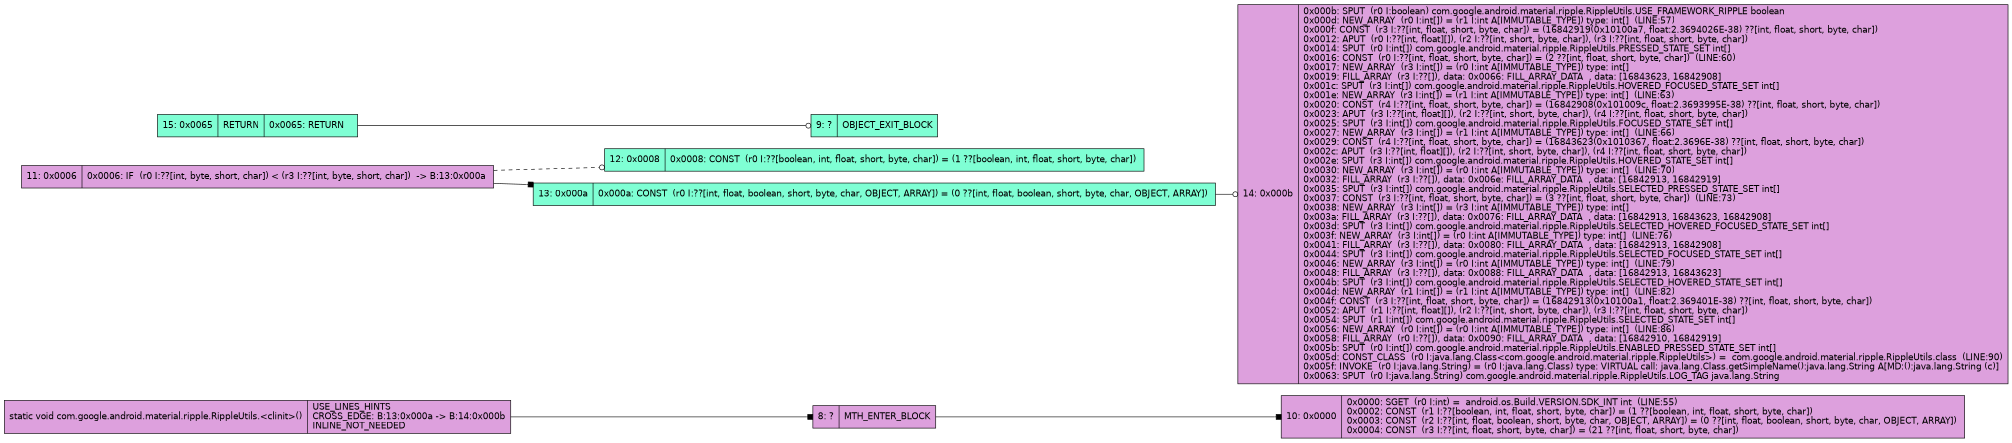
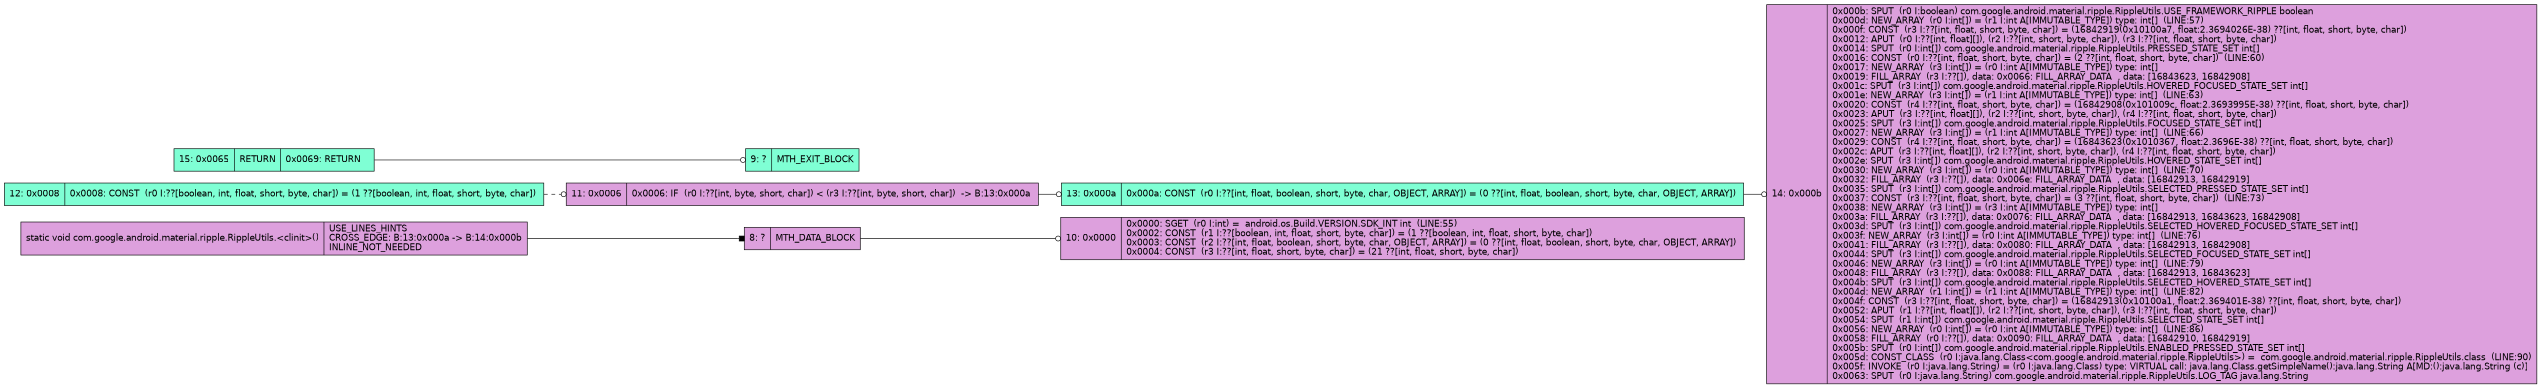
  digraph {
    fontname="DejaVu Sans"
    rankdir=LR
    node [fillcolor=plum fontname="DejaVu Sans" shape=record style=filled]
    edge [arrowhead=odot fontname="DejaVu Sans"]
-   n1 [label="{8\:\ ?|MTH_ENTER_BLOCK\l}"]
+   n1 [label="{8\:\ ?|MTH_DATA_BLOCK\l}"]
    n2 [label="{10\:\ 0x0000|0x0000: SGET  (r0 I:int) =  android.os.Build.VERSION.SDK_INT int  (LINE:55)\l0x0002: CONST  (r1 I:??[boolean, int, float, short, byte, char]) = (1 ??[boolean, int, float, short, byte, char]) \l0x0003: CONST  (r2 I:??[int, float, boolean, short, byte, char, OBJECT, ARRAY]) = (0 ??[int, float, boolean, short, byte, char, OBJECT, ARRAY]) \l0x0004: CONST  (r3 I:??[int, float, short, byte, char]) = (21 ??[int, float, short, byte, char]) \l}"]
    n3 [label="{11\:\ 0x0006|0x0006: IF  (r0 I:??[int, byte, short, char]) \< (r3 I:??[int, byte, short, char])  \-\> B:13:0x000a \l}"]
    n4 [fillcolor=aquamarine label="{12\:\ 0x0008|0x0008: CONST  (r0 I:??[boolean, int, float, short, byte, char]) = (1 ??[boolean, int, float, short, byte, char]) \l}"]
    n5 [fillcolor=aquamarine label="{13\:\ 0x000a|0x000a: CONST  (r0 I:??[int, float, boolean, short, byte, char, OBJECT, ARRAY]) = (0 ??[int, float, boolean, short, byte, char, OBJECT, ARRAY]) \l}"]
    n6 [label="{14\:\ 0x000b|0x000b: SPUT  (r0 I:boolean) com.google.android.material.ripple.RippleUtils.USE_FRAMEWORK_RIPPLE boolean \l0x000d: NEW_ARRAY  (r0 I:int[]) = (r1 I:int A[IMMUTABLE_TYPE]) type: int[]  (LINE:57)\l0x000f: CONST  (r3 I:??[int, float, short, byte, char]) = (16842919(0x10100a7, float:2.3694026E\-38) ??[int, float, short, byte, char]) \l0x0012: APUT  (r0 I:??[int, float][]), (r2 I:??[int, short, byte, char]), (r3 I:??[int, float, short, byte, char]) \l0x0014: SPUT  (r0 I:int[]) com.google.android.material.ripple.RippleUtils.PRESSED_STATE_SET int[] \l0x0016: CONST  (r0 I:??[int, float, short, byte, char]) = (2 ??[int, float, short, byte, char])  (LINE:60)\l0x0017: NEW_ARRAY  (r3 I:int[]) = (r0 I:int A[IMMUTABLE_TYPE]) type: int[] \l0x0019: FILL_ARRAY  (r3 I:??[]), data: 0x0066: FILL_ARRAY_DATA  , data: [16843623, 16842908] \l0x001c: SPUT  (r3 I:int[]) com.google.android.material.ripple.RippleUtils.HOVERED_FOCUSED_STATE_SET int[] \l0x001e: NEW_ARRAY  (r3 I:int[]) = (r1 I:int A[IMMUTABLE_TYPE]) type: int[]  (LINE:63)\l0x0020: CONST  (r4 I:??[int, float, short, byte, char]) = (16842908(0x101009c, float:2.3693995E\-38) ??[int, float, short, byte, char]) \l0x0023: APUT  (r3 I:??[int, float][]), (r2 I:??[int, short, byte, char]), (r4 I:??[int, float, short, byte, char]) \l0x0025: SPUT  (r3 I:int[]) com.google.android.material.ripple.RippleUtils.FOCUSED_STATE_SET int[] \l0x0027: NEW_ARRAY  (r3 I:int[]) = (r1 I:int A[IMMUTABLE_TYPE]) type: int[]  (LINE:66)\l0x0029: CONST  (r4 I:??[int, float, short, byte, char]) = (16843623(0x1010367, float:2.3696E\-38) ??[int, float, short, byte, char]) \l0x002c: APUT  (r3 I:??[int, float][]), (r2 I:??[int, short, byte, char]), (r4 I:??[int, float, short, byte, char]) \l0x002e: SPUT  (r3 I:int[]) com.google.android.material.ripple.RippleUtils.HOVERED_STATE_SET int[] \l0x0030: NEW_ARRAY  (r3 I:int[]) = (r0 I:int A[IMMUTABLE_TYPE]) type: int[]  (LINE:70)\l0x0032: FILL_ARRAY  (r3 I:??[]), data: 0x006e: FILL_ARRAY_DATA  , data: [16842913, 16842919] \l0x0035: SPUT  (r3 I:int[]) com.google.android.material.ripple.RippleUtils.SELECTED_PRESSED_STATE_SET int[] \l0x0037: CONST  (r3 I:??[int, float, short, byte, char]) = (3 ??[int, float, short, byte, char])  (LINE:73)\l0x0038: NEW_ARRAY  (r3 I:int[]) = (r3 I:int A[IMMUTABLE_TYPE]) type: int[] \l0x003a: FILL_ARRAY  (r3 I:??[]), data: 0x0076: FILL_ARRAY_DATA  , data: [16842913, 16843623, 16842908] \l0x003d: SPUT  (r3 I:int[]) com.google.android.material.ripple.RippleUtils.SELECTED_HOVERED_FOCUSED_STATE_SET int[] \l0x003f: NEW_ARRAY  (r3 I:int[]) = (r0 I:int A[IMMUTABLE_TYPE]) type: int[]  (LINE:76)\l0x0041: FILL_ARRAY  (r3 I:??[]), data: 0x0080: FILL_ARRAY_DATA  , data: [16842913, 16842908] \l0x0044: SPUT  (r3 I:int[]) com.google.android.material.ripple.RippleUtils.SELECTED_FOCUSED_STATE_SET int[] \l0x0046: NEW_ARRAY  (r3 I:int[]) = (r0 I:int A[IMMUTABLE_TYPE]) type: int[]  (LINE:79)\l0x0048: FILL_ARRAY  (r3 I:??[]), data: 0x0088: FILL_ARRAY_DATA  , data: [16842913, 16843623] \l0x004b: SPUT  (r3 I:int[]) com.google.android.material.ripple.RippleUtils.SELECTED_HOVERED_STATE_SET int[] \l0x004d: NEW_ARRAY  (r1 I:int[]) = (r1 I:int A[IMMUTABLE_TYPE]) type: int[]  (LINE:82)\l0x004f: CONST  (r3 I:??[int, float, short, byte, char]) = (16842913(0x10100a1, float:2.369401E\-38) ??[int, float, short, byte, char]) \l0x0052: APUT  (r1 I:??[int, float][]), (r2 I:??[int, short, byte, char]), (r3 I:??[int, float, short, byte, char]) \l0x0054: SPUT  (r1 I:int[]) com.google.android.material.ripple.RippleUtils.SELECTED_STATE_SET int[] \l0x0056: NEW_ARRAY  (r0 I:int[]) = (r0 I:int A[IMMUTABLE_TYPE]) type: int[]  (LINE:86)\l0x0058: FILL_ARRAY  (r0 I:??[]), data: 0x0090: FILL_ARRAY_DATA  , data: [16842910, 16842919] \l0x005b: SPUT  (r0 I:int[]) com.google.android.material.ripple.RippleUtils.ENABLED_PRESSED_STATE_SET int[] \l0x005d: CONST_CLASS  (r0 I:java.lang.Class\<com.google.android.material.ripple.RippleUtils\>) =  com.google.android.material.ripple.RippleUtils.class  (LINE:90)\l0x005f: INVOKE  (r0 I:java.lang.String) = (r0 I:java.lang.Class) type: VIRTUAL call: java.lang.Class.getSimpleName():java.lang.String A[MD:():java.lang.String (c)]\l0x0063: SPUT  (r0 I:java.lang.String) com.google.android.material.ripple.RippleUtils.LOG_TAG java.lang.String \l}"]
-   n7 [fillcolor=aquamarine label="{15\:\ 0x0065|RETURN\l|0x0065: RETURN   \l}"]
-   n8 [fillcolor=aquamarine label="{9\:\ ?|OBJECT_EXIT_BLOCK\l}"]
+   n7 [fillcolor=aquamarine label="{15\:\ 0x0065|RETURN\l|0x0069: RETURN   \l}"]
+   n8 [fillcolor=aquamarine label="{9\:\ ?|MTH_EXIT_BLOCK\l}"]
    n9 [label="{static void com.google.android.material.ripple.RippleUtils.\<clinit\>()  | USE_LINES_HINTS\lCROSS_EDGE: B:13:0x000a \-\> B:14:0x000b\lINLINE_NOT_NEEDED\l}"]
-   n1 -> n2 [arrowhead=box]
-   n3 -> n4 [style=dashed]
-   n3 -> n5 [arrowhead=box]
+   n1 -> n2
+   n4 -> n3 [style=dashed]
+   n3 -> n5
    n5 -> n6
    n7 -> n8
    n9 -> n1 [arrowhead=box]
  }
